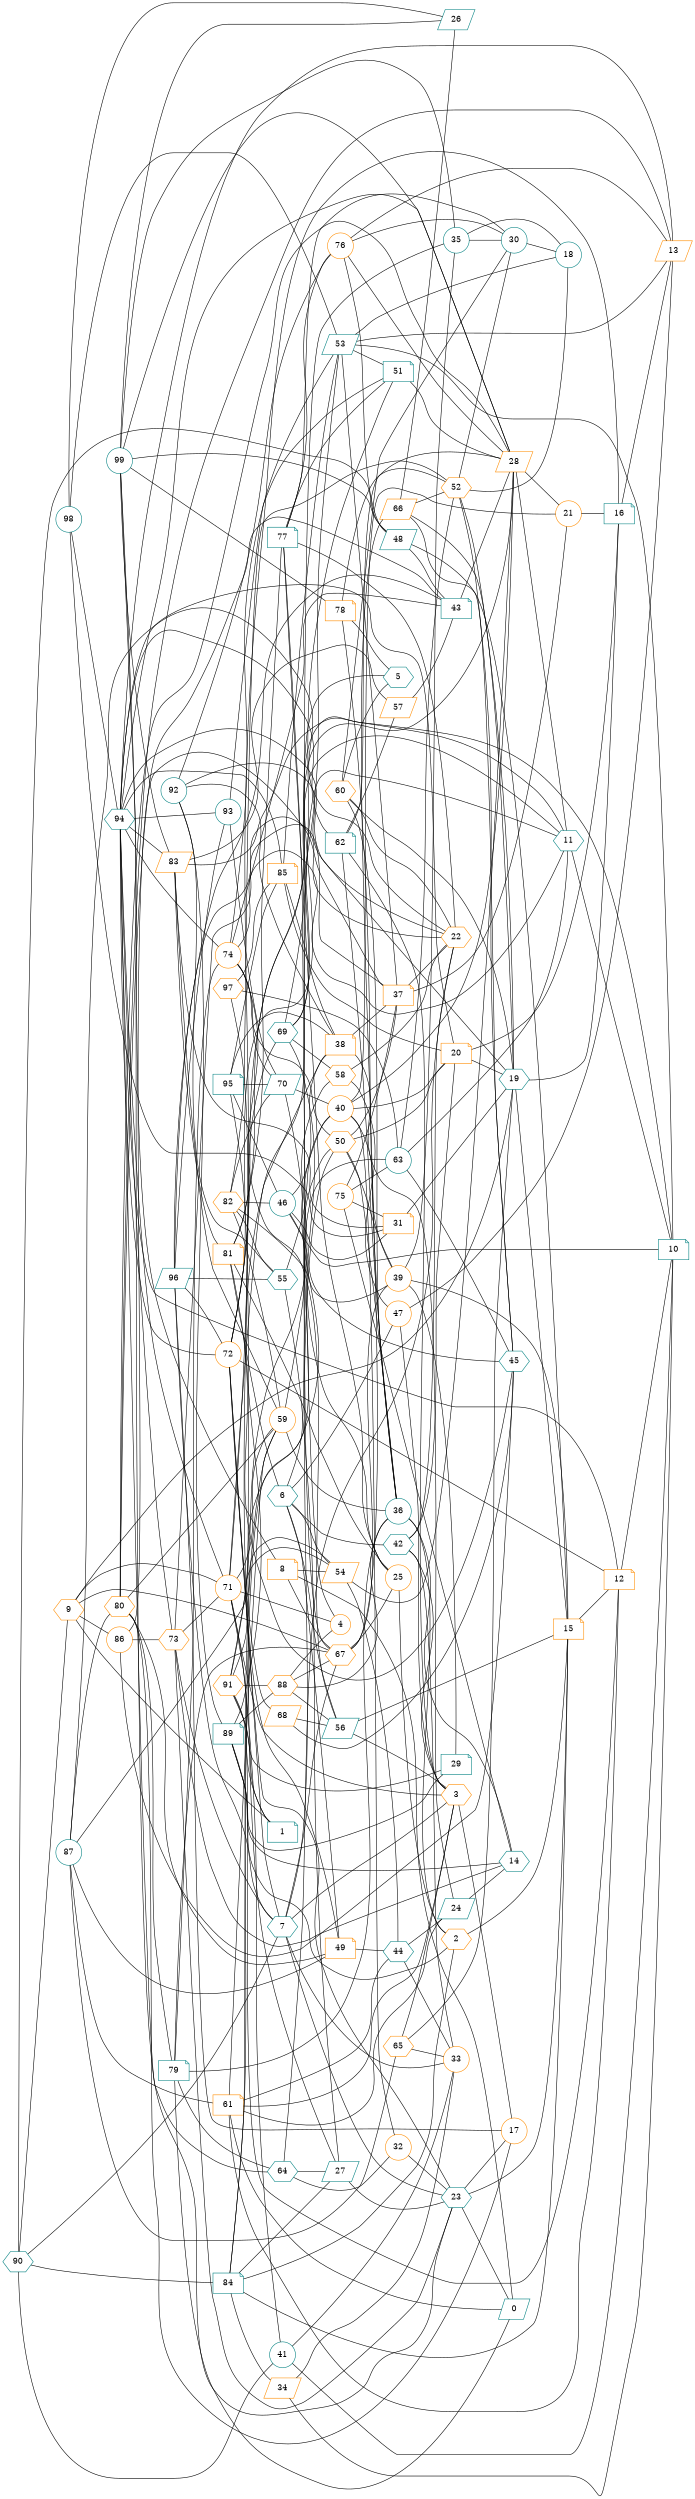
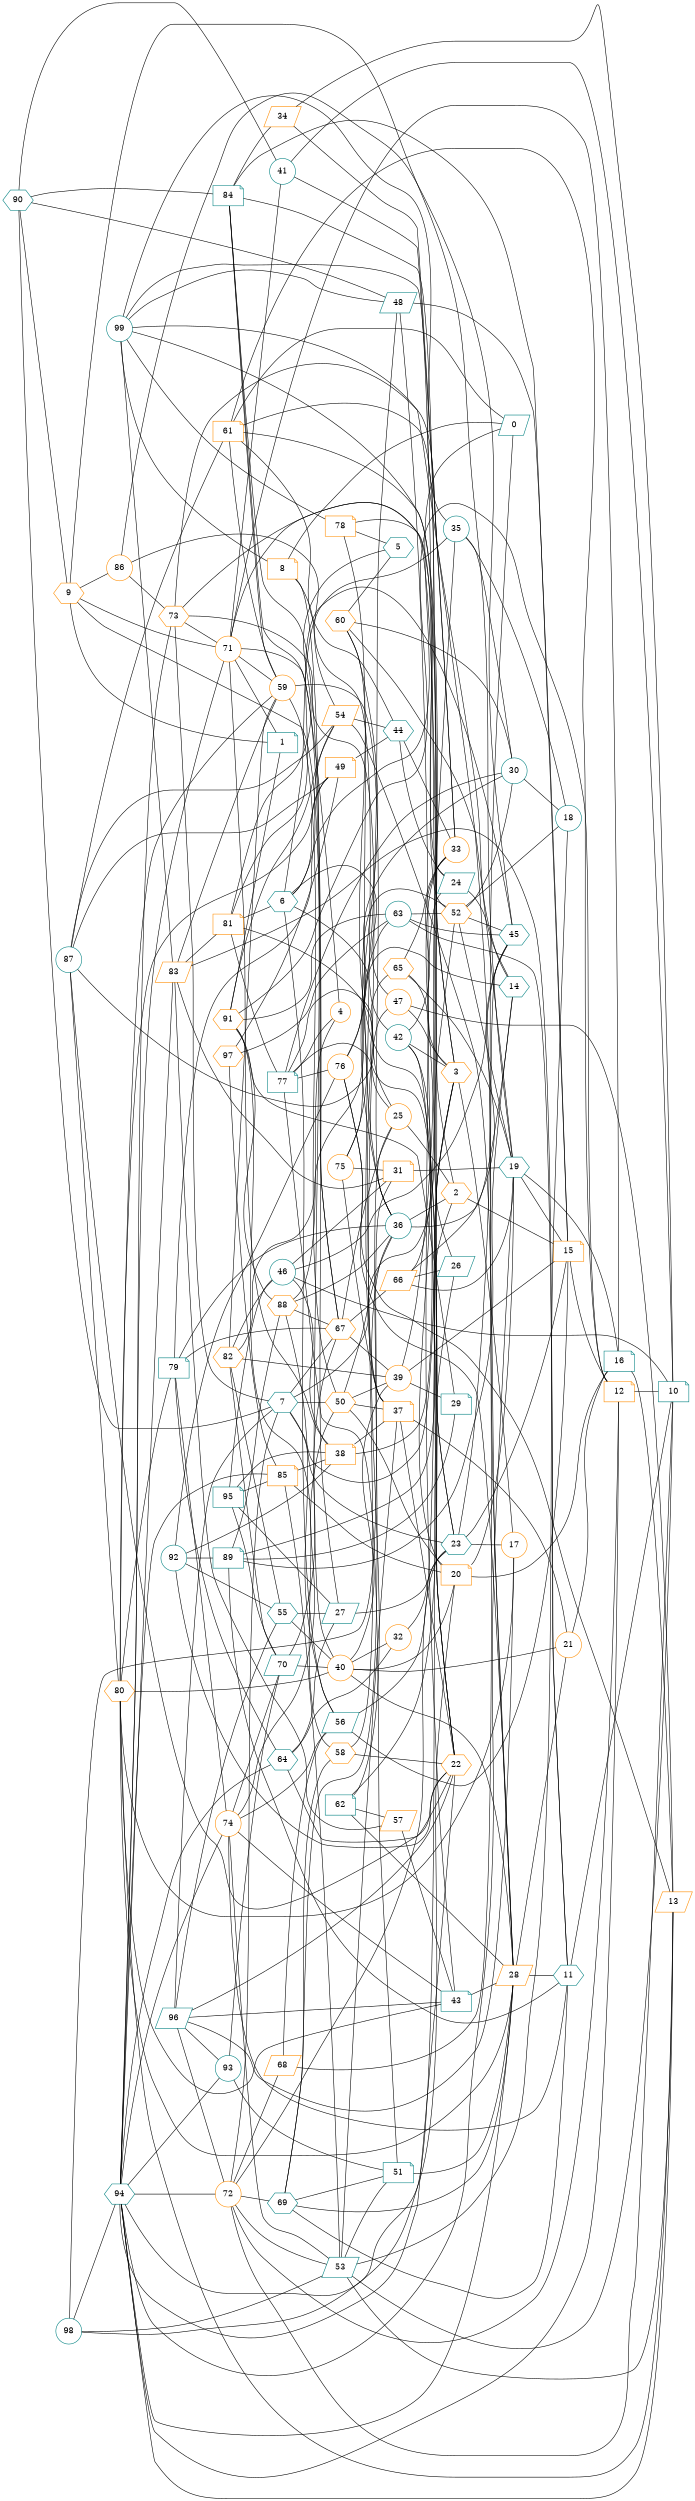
  digraph {
    rankdir=LR
    node [color=darkorange shape=hexagon]
    edge [color=black dir=none]
    34 [shape=parallelogram]
    33 [shape=circle]
    10 [color=teal shape=note]
    51 [color=teal shape=note]
    28 [shape=parallelogram]
    11 [color=teal]
    21 [shape=circle]
    73
    71 [shape=circle]
    7 [color=teal]
    23 [color=teal]
    14 [color=teal]
    37 [shape=note]
    3
    59 [shape=circle]
    1 [color=teal shape=note]
    4 [shape=circle]
    38 [shape=note]
    41 [color=teal shape=circle]
    16 [color=teal shape=note]
    64 [color=teal]
    32 [shape=circle]
    27 [color=teal shape=parallelogram]
    22
    54 [shape=parallelogram]
    44 [color=teal]
    24 [color=teal shape=parallelogram]
    79 [color=teal shape=note]
    0 [color=teal shape=parallelogram]
    74 [shape=circle]
    67
    36 [color=teal shape=circle]
    56 [color=teal shape=parallelogram]
    50
    43 [color=teal shape=note]
    53 [color=teal shape=parallelogram]
    70 [color=teal shape=parallelogram]
    39 [shape=circle]
    25 [shape=circle]
    66 [shape=parallelogram]
    2
    15 [shape=note]
    17 [shape=circle]
    68 [shape=parallelogram]
    45 [color=teal]
    83 [shape=parallelogram]
    81 [shape=note]
    31 [shape=note]
    57 [shape=parallelogram]
    6 [color=teal]
    5 [color=teal]
    77 [color=teal shape=note]
    19 [color=teal]
    91
    29 [color=teal shape=note]
    63 [color=teal shape=circle]
    12 [shape=note]
    88
    58
    52
    47 [shape=circle]
    40 [shape=circle]
    20 [shape=note]
    35 [color=teal shape=circle]
    61 [shape=note]
    85 [shape=note]
    62 [color=teal shape=note]
    55 [color=teal]
    65
    78 [shape=note]
    30 [color=teal shape=circle]
    18 [color=teal shape=circle]
    49 [shape=note]
-   42 [color=teal]
+   42 [color=teal shape=circle]
    13 [shape=parallelogram]
    84 [color=teal shape=note]
    82
    46 [color=teal shape=circle]
    89 [color=teal shape=note]
    98 [color=teal shape=circle]
    94 [color=teal]
    26 [color=teal shape=parallelogram]
    72 [shape=circle]
    93 [color=teal shape=circle]
    60
    80
    96 [color=teal shape=parallelogram]
    69 [color=teal]
    9
    86 [shape=circle]
    92 [color=teal shape=circle]
    76 [shape=circle]
    48 [color=teal shape=parallelogram]
    99 [color=teal shape=circle]
    8 [shape=note]
    97
    90 [color=teal]
    95 [color=teal shape=note]
    87 [color=teal shape=circle]
    75 [shape=circle]
    subgraph sub_1 {
      34
      33
      10
      51
      28
      11
      21
      73
      71
      7
      23
      14
      37
      3
      59
      1
      4
      38
      41
      16
      64
      32
      27
      22
      54
      44
      24
      79
      0
      74
      67
      36
      56
      50
      43
      53
      70
      39
      25
      66
      2
      15
      17
      68
      45
      83
      81
      31
      57
      6
      5
      77
      19
      91
      29
      63
      12
      88
      58
      52
      47
      40
      20
      35
      61
      85
      62
      55
      65
      78
      30
      18
      49
      42
      13
      84
      82
      46
      89
      98
      94
      26
      72
      93
      60
      80
      96
      69
      9
      86
      92
      76
      48
      99
      8
      97
      90
      95
      87
      75
    }
    34 -> 33
    34 -> 10
    51 -> 28
    28 -> 11
    28 -> 21
    11 -> 10
    21 -> 16
    73 -> 71
    73 -> 7
    73 -> 23
    73 -> 14
    73 -> 37
    71 -> 3
    71 -> 59
    71 -> 1
    71 -> 4
    71 -> 38
    71 -> 41
    71 -> 16
    7 -> 33
    7 -> 23
    7 -> 3
    7 -> 67
    7 -> 50
    23 -> 0
    23 -> 15
    23 -> 17
    37 -> 21
    37 -> 22
    3 -> 17
    59 -> 36
    59 -> 50
    38 -> 37
    38 -> 24
    41 -> 33
    41 -> 10
    16 -> 13
    64 -> 32
    64 -> 27
    64 -> 22
    32 -> 23
    27 -> 23
    54 -> 28
    54 -> 44
    44 -> 33
    44 -> 24
    24 -> 14
    79 -> 64
    79 -> 0
    79 -> 74
    79 -> 67
    79 -> 36
    74 -> 11
    74 -> 56
    74 -> 50
    74 -> 43
    74 -> 53
    74 -> 70
    67 -> 39
    67 -> 25
    67 -> 66
    36 -> 14
    36 -> 2
    56 -> 3
    56 -> 15
    50 -> 37
    50 -> 36
    50 -> 39
    50 -> 20
    43 -> 28
    53 -> 10
    53 -> 51
    53 -> 37
    53 -> 18
    53 -> 13
    70 -> 67
    70 -> 40
    39 -> 15
    39 -> 29
    39 -> 35
    25 -> 2
    66 -> 45
    66 -> 19
    66 -> 52
    66 -> 26
    2 -> 15
    15 -> 12
    68 -> 56
    68 -> 45
    83 -> 11
    83 -> 59
    83 -> 81
    83 -> 31
    83 -> 57
    81 -> 25
    81 -> 45
    81 -> 6
    81 -> 5
    81 -> 77
    31 -> 19
    57 -> 43
    6 -> 54
    6 -> 56
    6 -> 47
    6 -> 35
    6 -> 49
    6 -> 42
    77 -> 51
    77 -> 4
    77 -> 22
    77 -> 25
    77 -> 30
    77 -> 76
    19 -> 16
    19 -> 15
    91 -> 1
    91 -> 54
    91 -> 29
    91 -> 63
    91 -> 12
    91 -> 88
    91 -> 58
    63 -> 11
    63 -> 45
    63 -> 52
    12 -> 10
    88 -> 4
    88 -> 67
    88 -> 36
    88 -> 56
    58 -> 22
    58 -> 47
    52 -> 45
    52 -> 19
    52 -> 30
    52 -> 18
    47 -> 3
    47 -> 13
    40 -> 28
    40 -> 21
    40 -> 32
    40 -> 39
    40 -> 20
    20 -> 16
    20 -> 19
    35 -> 30
    35 -> 18
    61 -> 3
    61 -> 59
    61 -> 44
    61 -> 24
    61 -> 0
    61 -> 12
    85 -> 38
    85 -> 53
    85 -> 20
    62 -> 28
    62 -> 3
    62 -> 36
    62 -> 57
    55 -> 27
    55 -> 40
    65 -> 33
    65 -> 3
    65 -> 19
    78 -> 36
    78 -> 5
    78 -> 52
    30 -> 18
    49 -> 44
    42 -> 33
    42 -> 3
    42 -> 22
    42 -> 20
    84 -> 34
    84 -> 59
    84 -> 27
    84 -> 2
    84 -> 15
    84 -> 40
    82 -> 59
    82 -> 70
    82 -> 39
    82 -> 52
    82 -> 55
    82 -> 46
    46 -> 10
    46 -> 38
    46 -> 45
    46 -> 31
    89 -> 11
    89 -> 14
    89 -> 2
    89 -> 29
    89 -> 88
    98 -> 53
    98 -> 31
    98 -> 94
    98 -> 26
    94 -> 28
    94 -> 73
    94 -> 71
    94 -> 64
-   94 -> 62
+   94 -> 22
    94 -> 74
    94 -> 83
    94 -> 19
    94 -> 12
    94 -> 20
    94 -> 85
    94 -> 13
    94 -> 72
    94 -> 93
    72 -> 10
    72 -> 7
    72 -> 23
    72 -> 53
    72 -> 68
    72 -> 12
    72 -> 69
    93 -> 51
    93 -> 70
    60 -> 22
    60 -> 36
    60 -> 5
    60 -> 19
    60 -> 30
    80 -> 28
    80 -> 59
    80 -> 79
    80 -> 43
    80 -> 17
+   80 -> 40
    80 -> 49
    80 -> 13
    96 -> 7
    96 -> 22
    96 -> 43
    96 -> 17
    96 -> 55
    96 -> 72
    96 -> 93
    69 -> 51
    69 -> 28
    69 -> 11
    69 -> 25
    69 -> 58
    9 -> 71
    9 -> 1
    9 -> 67
    9 -> 19
    9 -> 86
    86 -> 73
    86 -> 37
    86 -> 45
    92 -> 38
    92 -> 22
    92 -> 55
    92 -> 89
    92 -> 76
    76 -> 28
    76 -> 30
    76 -> 13
    76 -> 48
    48 -> 43
    48 -> 15
    99 -> 28
    99 -> 23
    99 -> 83
    99 -> 35
    99 -> 78
    99 -> 26
    99 -> 48
    99 -> 8
    8 -> 54
    8 -> 0
    8 -> 67
    97 -> 63
    97 -> 85
    97 -> 49
    90 -> 7
    90 -> 41
    90 -> 84
    90 -> 9
    90 -> 48
    95 -> 38
    95 -> 27
    95 -> 70
    95 -> 85
    95 -> 46
    87 -> 22
    87 -> 54
    87 -> 61
    87 -> 65
    87 -> 49
    87 -> 80
    75 -> 14
    75 -> 37
    75 -> 31
    75 -> 63
  }
